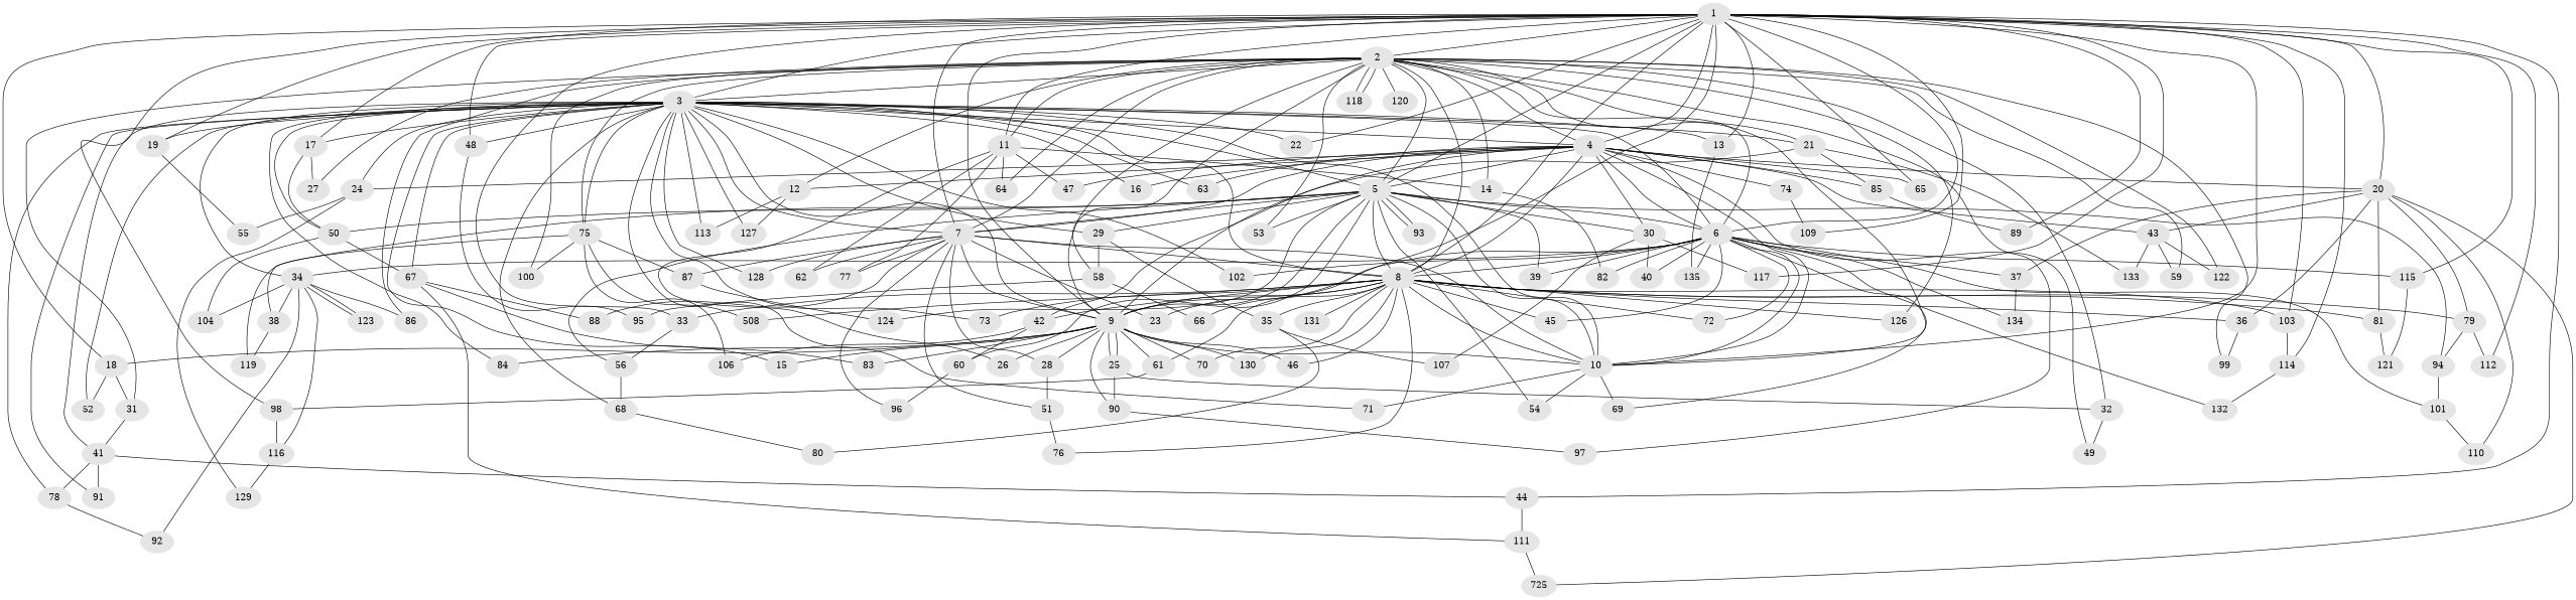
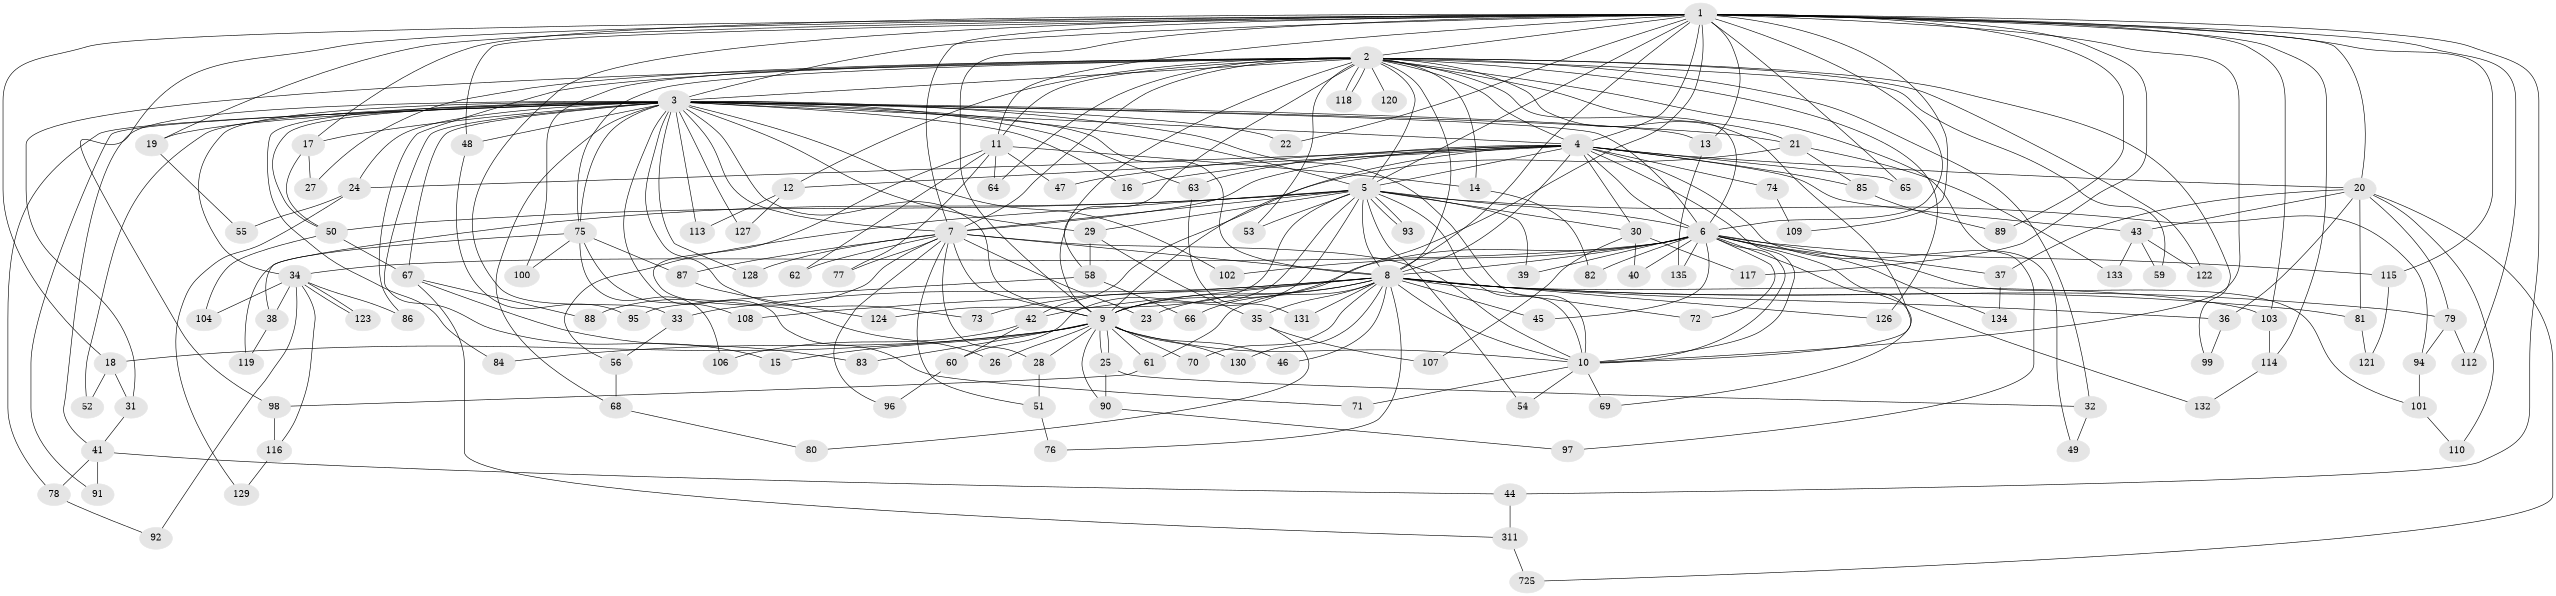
  graph {
    node [color=gray90 style=filled]
    1
    2
    3
    4
    5
    6
    7
    8
    9
    10
    11
    13
    17
    18
    19
    20
    22
    33
    44
    48
    65
    66
    89
    98
    103
    109
    112
    114
    115
    117
    12
    14
    21
    27
    31
    32
    53
    58
    59
    64
    75
    86
    97
    99
    100
    118
    120
    122
    126
    15
    16
    24
    29
    34
    41
    52
    63
    67
    68
    71
    73
    78
    84
    91
    102
    113
    127
    128
    50
    30
    43
    47
    49
    74
    85
    38
    39
    54
    56
    60
    93
    94
    124
    37
    40
    45
    69
    72
    82
    101
    132
    134
    135
    23
    28
    51
    62
    77
    87
    88
    96
    35
    36
    42
    46
    61
    70
    76
    79
    81
-   108 [label=508]
+   108
    130
    131
    25
    26
    83
    90
    55
    110
    n120 [label=725]
-   111
+   111 [label=311]
    95
    116
    121
    133
    119
    106
    129
    92
    104
    123
    80
    107
    1 -- 2
    1 -- 3
    1 -- 4
    1 -- 5
    1 -- 6
    1 -- 7
    1 -- 8
    1 -- 9
    1 -- 10
    1 -- 11
    1 -- 13
    1 -- 17
    1 -- 18
    1 -- 19
    1 -- 20
    1 -- 22
    1 -- 33
    1 -- 44
    1 -- 48
    1 -- 65
    1 -- 66
    1 -- 89
    1 -- 98
    1 -- 103
    1 -- 109
    1 -- 112
    1 -- 114
    1 -- 115
    1 -- 117
    2 -- 3
    2 -- 4
    2 -- 5
    2 -- 6
    2 -- 7
    2 -- 8
    2 -- 9
    2 -- 10
    2 -- 11
    2 -- 12
    2 -- 14
    2 -- 21
    2 -- 27
    2 -- 31
    2 -- 32
    2 -- 53
    2 -- 58
    2 -- 59
    2 -- 64
    2 -- 75
    2 -- 86
    2 -- 97
    2 -- 99
    2 -- 100
    2 -- 118
    2 -- 118
    2 -- 120
    2 -- 122
    2 -- 126
    3 -- 4
    3 -- 5
    3 -- 6
    3 -- 7
    3 -- 8
    3 -- 9
    3 -- 10
    3 -- 13
    3 -- 17
    3 -- 19
    3 -- 22
    3 -- 48
    3 -- 21
    3 -- 75
    3 -- 15
    3 -- 16
    3 -- 24
    3 -- 29
    3 -- 34
    3 -- 41
    3 -- 52
    3 -- 63
    3 -- 67
    3 -- 68
    3 -- 71
    3 -- 73
    3 -- 78
    3 -- 84
    3 -- 91
    3 -- 102
    3 -- 113
    3 -- 127
    3 -- 128
    3 -- 50
    4 -- 5
    4 -- 6
    4 -- 7
    4 -- 8
    4 -- 9
    4 -- 10
    4 -- 20
    4 -- 65
    4 -- 12
    4 -- 16
    4 -- 24
    4 -- 63
    4 -- 30
    4 -- 43
    4 -- 47
    4 -- 49
    4 -- 74
    4 -- 85
    5 -- 6
    5 -- 7
    5 -- 8
    5 -- 9
    5 -- 10
    5 -- 53
    5 -- 29
    5 -- 50
    5 -- 30
    5 -- 38
    5 -- 39
    5 -- 54
    5 -- 56
    5 -- 60
    5 -- 93
    5 -- 93
    5 -- 94
    5 -- 124
    6 -- 8
    6 -- 9
    6 -- 10
    6 -- 115
    6 -- 34
    6 -- 102
    6 -- 39
    6 -- 37
    6 -- 40
    6 -- 45
    6 -- 69
    6 -- 72
    6 -- 82
    6 -- 101
    6 -- 132
    6 -- 134
    6 -- 135
    7 -- 8
    7 -- 9
    7 -- 10
    7 -- 128
    7 -- 23
    7 -- 28
    7 -- 51
    7 -- 62
    7 -- 77
    7 -- 87
    7 -- 88
    7 -- 96
    8 -- 9
    8 -- 10
    8 -- 33
    8 -- 103
    8 -- 126
    8 -- 73
    8 -- 45
    8 -- 72
    8 -- 23
    8 -- 35
    8 -- 36
    8 -- 42
    8 -- 46
    8 -- 61
    8 -- 70
    8 -- 76
    8 -- 79
    8 -- 81
    8 -- 108
    8 -- 130
    8 -- 131
    9 -- 10
    9 -- 18
    9 -- 15
    9 -- 84
    9 -- 28
    9 -- 46
    9 -- 61
    9 -- 70
    9 -- 130
    9 -- 25
    9 -- 25
    9 -- 26
    9 -- 83
    9 -- 90
    10 -- 71
    10 -- 54
    10 -- 69
    11 -- 14
    11 -- 64
    11 -- 47
    11 -- 62
    11 -- 77
    11 -- 26
    13 -- 135
    17 -- 27
    17 -- 50
    18 -- 31
    18 -- 52
    19 -- 55
    20 -- 43
    20 -- 37
    20 -- 36
    20 -- 79
    20 -- 81
    20 -- 110
    20 -- n120
    33 -- 56
    44 -- 111
    48 -- 95
    98 -- 116
    103 -- 114
    114 -- 132
    115 -- 121
    12 -- 113
    12 -- 127
    14 -- 82
    21 -- 85
    21 -- 42
    21 -- 133
    31 -- 41
    32 -- 49
    58 -- 66
    58 -- 95
    75 -- 100
    75 -- 87
    75 -- 108
    75 -- 119
    75 -- 106
    24 -- 55
    24 -- 129
    29 -- 58
    29 -- 35
    34 -- 86
    34 -- 38
    34 -- 116
    34 -- 92
    34 -- 104
    34 -- 123
    34 -- 123
    41 -- 44
    41 -- 78
    41 -- 91
+   63 -- 131
    67 -- 88
    67 -- 83
    67 -- 111
    68 -- 80
    78 -- 92
    50 -- 67
    50 -- 104
    30 -- 117
    30 -- 40
    30 -- 107
    43 -- 59
    43 -- 122
    43 -- 133
    74 -- 109
    85 -- 89
    38 -- 119
    56 -- 68
    60 -- 96
    94 -- 101
    37 -- 134
    101 -- 110
    28 -- 51
    51 -- 76
    87 -- 124
    35 -- 80
    35 -- 107
    36 -- 99
    42 -- 60
    42 -- 106
    61 -- 98
    79 -- 112
    79 -- 94
    81 -- 121
    25 -- 32
    25 -- 90
    90 -- 97
    111 -- n120
    116 -- 129
  }
